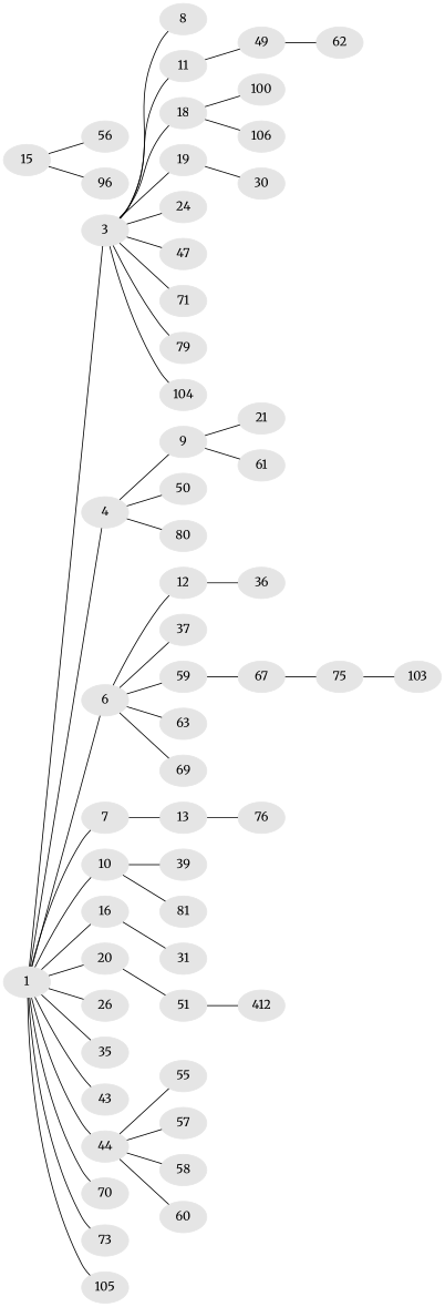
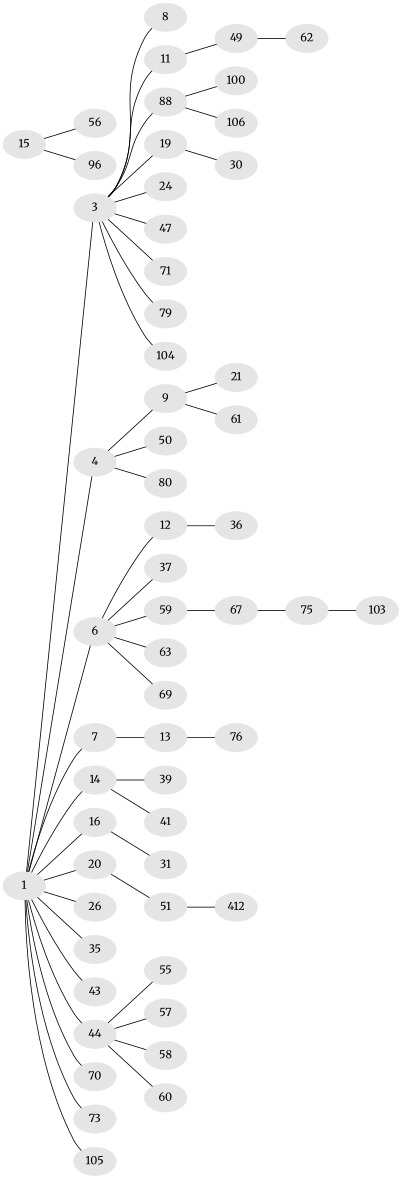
  graph {
    fontname=Merriweather
    rankdir=LR
    node [color=gray90 fontname=Merriweather style=filled]
    edge [fontname=Merriweather]
    1 [super="+2"]
    3 [super="+5+17+42"]
    4
    6 [super="+27+22"]
    7
-   10
+   10 [label=14]
    16
    20
    26 [super="+38+28"]
    35 [super="+40+54"]
    43
    44 [super="+53"]
    70
    73 [super="+83"]
    105
    8 [super="+45"]
    11 [super="+23+93"]
-   18 [super="+25+101+32"]
+   18 [super="+25+101+32" label=88]
    19 [super="+110+113+29+52"]
    24
    47 [super="+72"]
    71
    79
    104
    9 [super="+14"]
    50
    80
    12
    37 [super="+108"]
    59 [super="+74+89"]
    63
    69
    13 [super="+66"]
    39
-   41 [label=81]
+   41
    31 [super="+34+64"]
    51
    55
    57
    58 [super="+92"]
    n41 [label=60 super="+107+114"]
    49
    56 [super="+65"]
    15
    96 [super="+99"]
    100
    106
    30 [super="+48"]
    21 [super="+46"]
    61
    36
    67
    76
    62
    n55 [label=412]
    75 [super="+88"]
    103
    1 -- 3
    1 -- 4
    1 -- 6
    1 -- 7
    1 -- 10
    1 -- 16
    1 -- 20
    1 -- 26
    1 -- 35
    1 -- 43
    1 -- 44
    1 -- 70
    1 -- 73
    1 -- 105
    3 -- 8
    3 -- 11
    3 -- 18
    3 -- 19
    3 -- 24
    3 -- 47
    3 -- 71
    3 -- 79
    3 -- 104
    4 -- 9
    4 -- 50
    4 -- 80
    6 -- 12
    6 -- 37
    6 -- 59
    6 -- 63
    6 -- 69
    7 -- 13
    10 -- 39
    10 -- 41
    16 -- 31
    20 -- 51
    44 -- 55
    44 -- 57
    44 -- 58
    44 -- n41
    11 -- 49
    18 -- 100
    18 -- 106
    19 -- 30
    9 -- 21
    9 -- 61
    12 -- 36
    59 -- 67
    13 -- 76
    51 -- n55
    49 -- 62
    15 -- 56
    15 -- 96
    67 -- 75
    75 -- 103
  }
